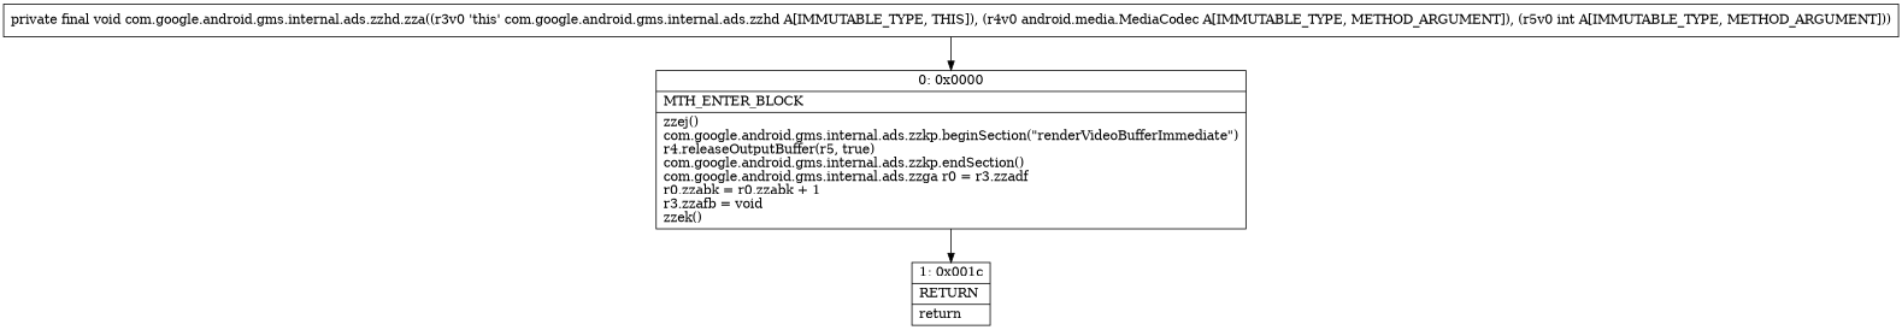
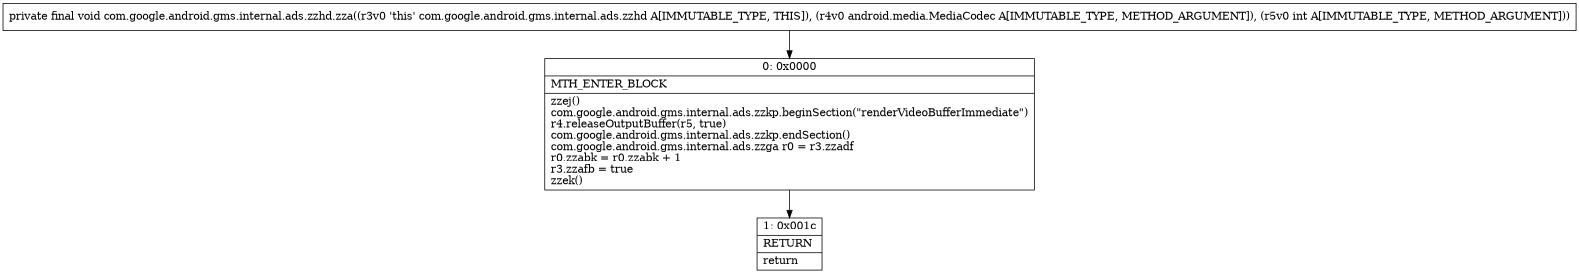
  digraph {
    node [shape=record]
-   n1 [label="{0\:\ 0x0000|MTH_ENTER_BLOCK\l|zzej()\lcom.google.android.gms.internal.ads.zzkp.beginSection(\"renderVideoBufferImmediate\")\lr4.releaseOutputBuffer(r5, true)\lcom.google.android.gms.internal.ads.zzkp.endSection()\lcom.google.android.gms.internal.ads.zzga r0 = r3.zzadf\lr0.zzabk = r0.zzabk + 1\lr3.zzafb = void\lzzek()\l}"]
+   n1 [label="{0\:\ 0x0000|MTH_ENTER_BLOCK\l|zzej()\lcom.google.android.gms.internal.ads.zzkp.beginSection(\"renderVideoBufferImmediate\")\lr4.releaseOutputBuffer(r5, true)\lcom.google.android.gms.internal.ads.zzkp.endSection()\lcom.google.android.gms.internal.ads.zzga r0 = r3.zzadf\lr0.zzabk = r0.zzabk + 1\lr3.zzafb = true\lzzek()\l}"]
    n2 [label="{1\:\ 0x001c|RETURN\l|return\l}"]
    n3 [label="{private final void com.google.android.gms.internal.ads.zzhd.zza((r3v0 'this' com.google.android.gms.internal.ads.zzhd A[IMMUTABLE_TYPE, THIS]), (r4v0 android.media.MediaCodec A[IMMUTABLE_TYPE, METHOD_ARGUMENT]), (r5v0 int A[IMMUTABLE_TYPE, METHOD_ARGUMENT])) }"]
    n1 -> n2
    n3 -> n1
  }
